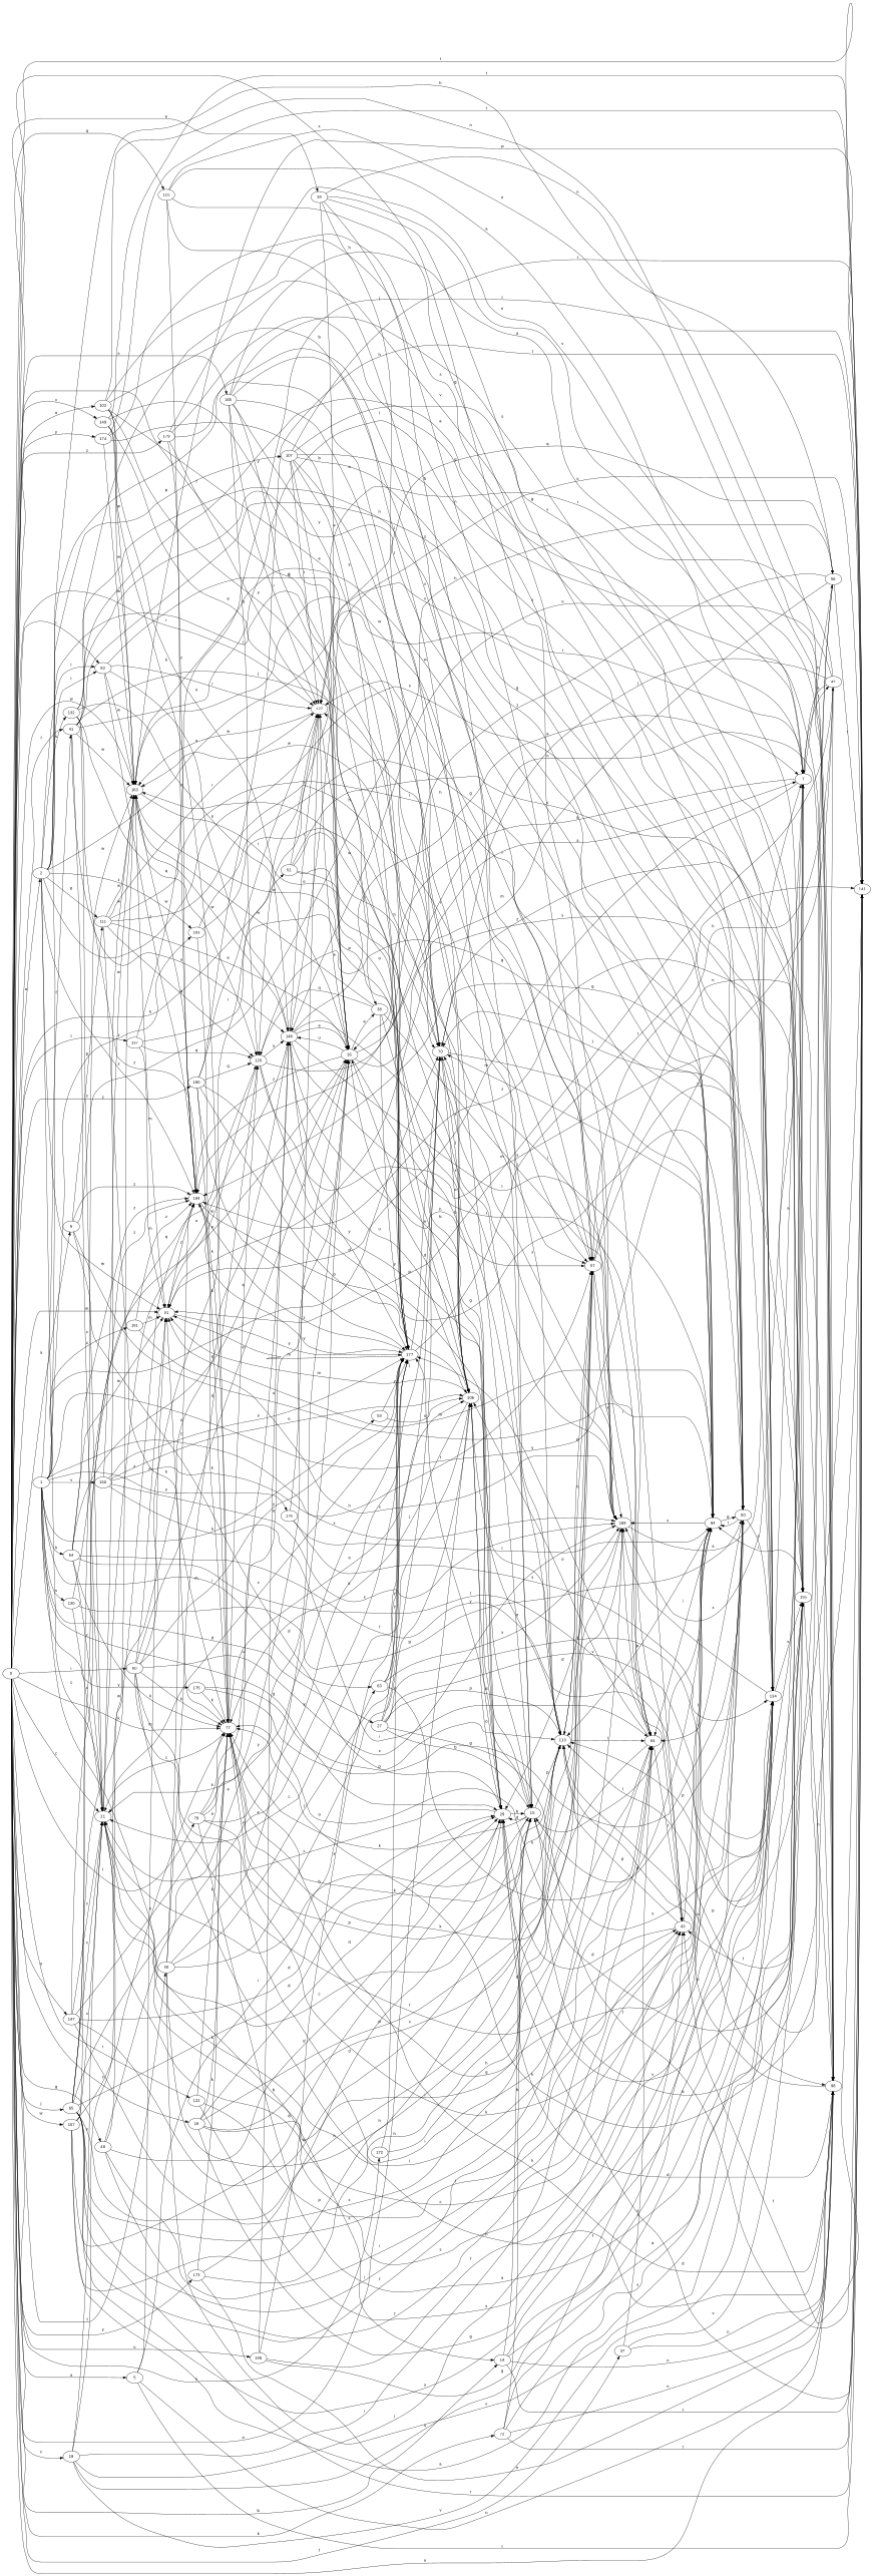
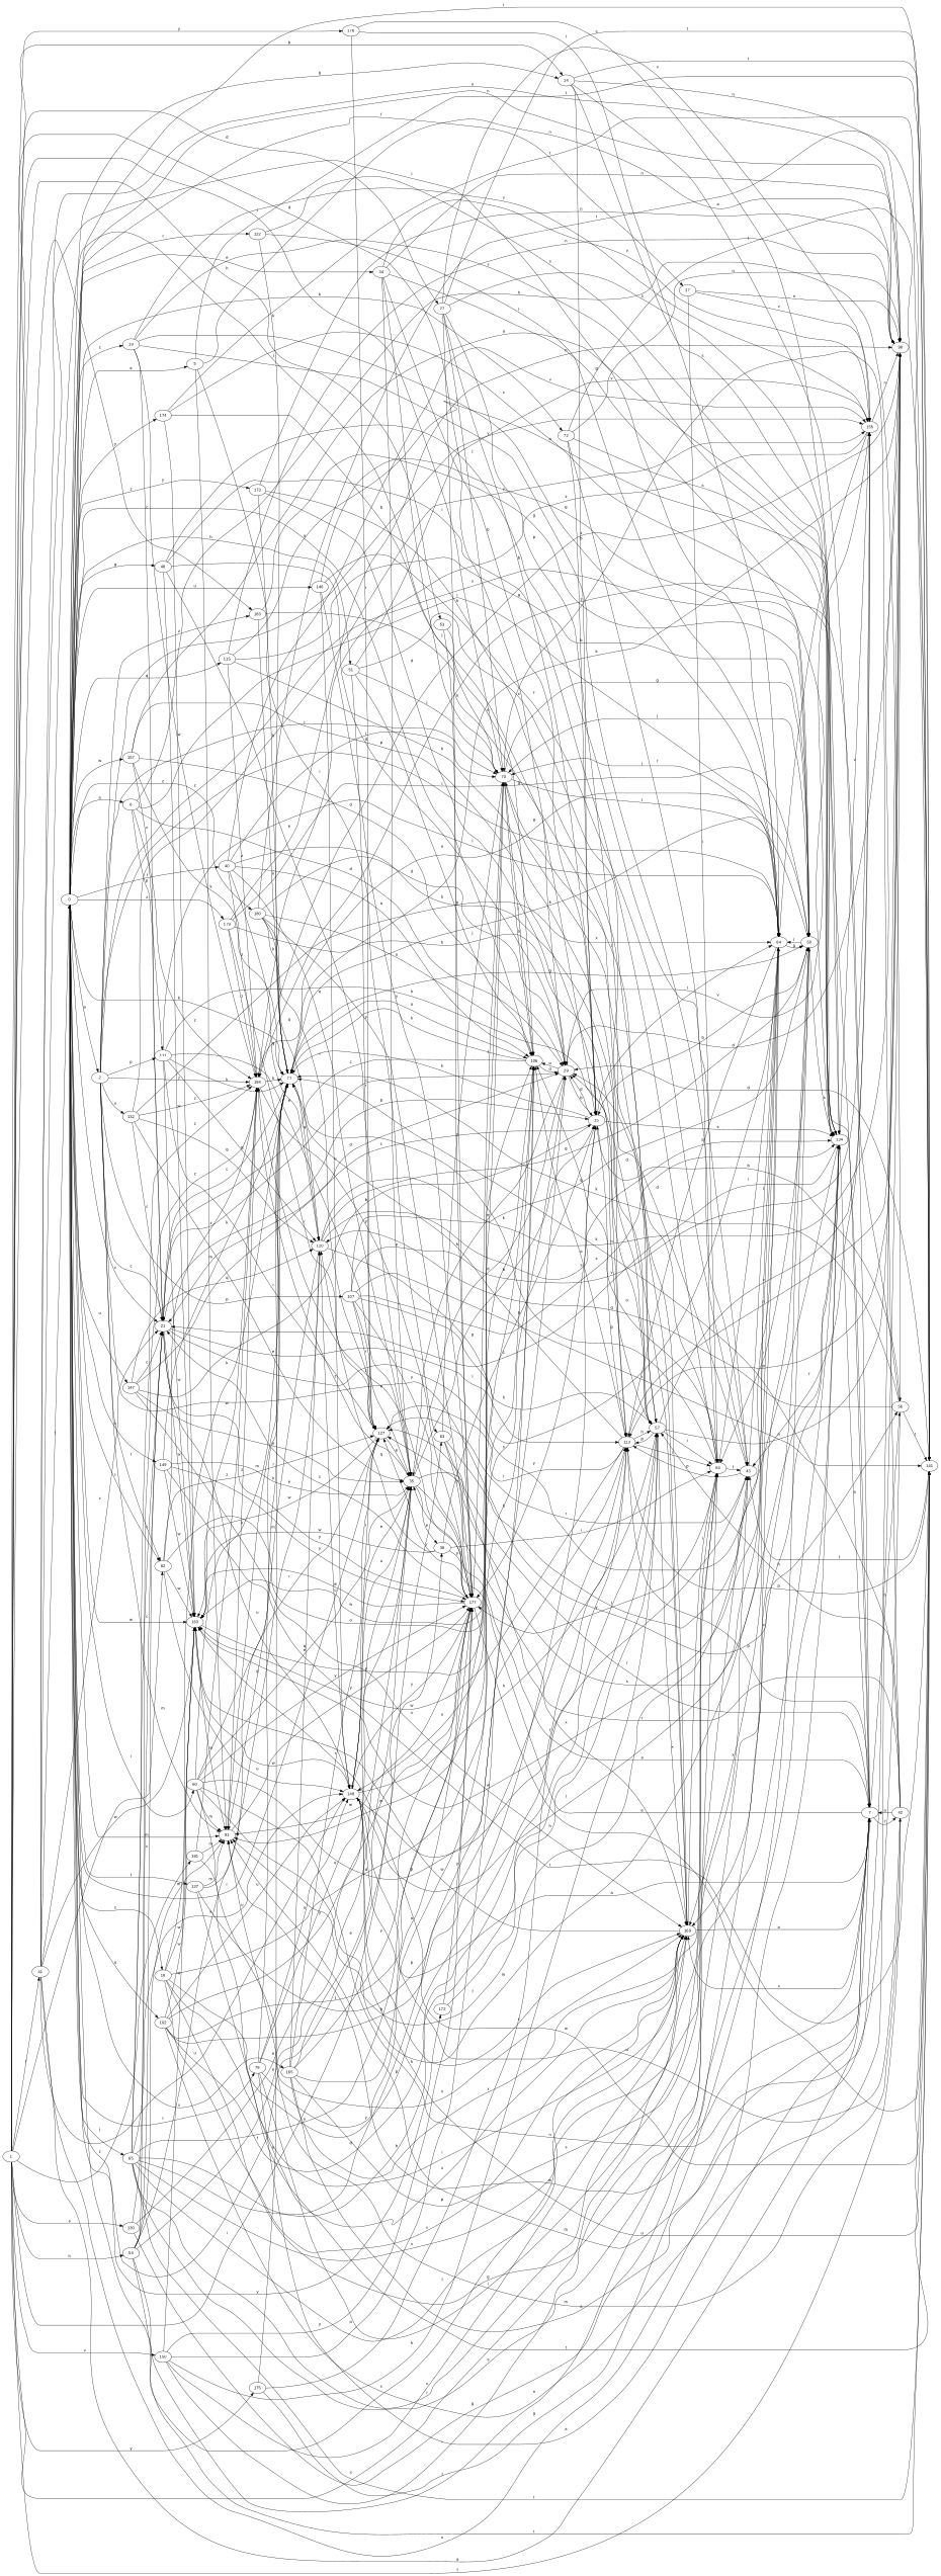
  strict digraph {
    fontname="Liberation Sans"
    rankdir=LR
    node [fontname="Liberation Sans"]
    edge [fontname="Liberation Sans"]
    0
    2
    5
    6
    14
    18
    19
    21
    34
    37
    38
    40
    41
    48
    51
    60
    65
    72
    77
    79
    82
    91
    98
    102
    106
    115
    122
    127
    137
    141
    146
    147
    149
    157
    163
    165
    169
    172
    173
    174
    179
    180
    70
    183
    56
    84
    107
    111
    132
    134
    155
    184
    63
    29
    7
    15
    113
    50
    64
    177
    148
    35
    120
    57
    43
    1
    27
    42
    53
    54
    130
    150
    175
    176
    181
    0 -> 2 [label=a]
    0 -> 5 [label=a]
    0 -> 6 [label=a]
    0 -> 14 [label=b]
    0 -> 18 [label=c]
    0 -> 19 [label=c]
    0 -> 21 [label=c]
    0 -> 34 [label=e]
    0 -> 37 [label=f]
    0 -> 38 [label=f]
    0 -> 40 [label=f]
-   0 -> 41 [label=f]
+   41 -> 0 [label=f]
    0 -> 48 [label=g]
    0 -> 51 [label=h]
    0 -> 60 [label=i]
    0 -> 65 [label=j]
    0 -> 72 [label=k]
    0 -> 77 [label=k]
    0 -> 79 [label=l]
    0 -> 82 [label=l]
    0 -> 91 [label=m]
    0 -> 98 [label=n]
    0 -> 102 [label=o]
    0 -> 106 [label=o]
    0 -> 115 [label=q]
    0 -> 122 [label=r]
    0 -> 127 [label=r]
    0 -> 137 [label=t]
    0 -> 141 [label=t]
    0 -> 146 [label=u]
    0 -> 147 [label=u]
    0 -> 149 [label=v]
    0 -> 157 [label=w]
    0 -> 163 [label=w]
    0 -> 165 [label=x]
    0 -> 169 [label=x]
    0 -> 172 [label=y]
    0 -> 173 [label=y]
    0 -> 174 [label=y]
    0 -> 179 [label=z]
    0 -> 180 [label=z]
    2 -> 21 [label=c]
    2 -> 82 [label=l]
    2 -> 91 [label=m]
    2 -> 70 [label=j]
    2 -> 183 [label=z]
    2 -> 56 [label=h]
    2 -> 84 [label=l]
    2 -> 107 [label=p]
    2 -> 111 [label=p]
    2 -> 132 [label=s]
    2 -> 134 [label=s]
    2 -> 155 [label=v]
    2 -> 184 [label=z]
    5 -> 91 [label=m]
    5 -> 98 [label=n]
    5 -> 141 [label=t]
    5 -> 63 [label=i]
    6 -> 56 [label=h]
    6 -> 84 [label=l]
    6 -> 111 [label=p]
    6 -> 184 [label=z]
    6 -> 29 [label=d]
    14 -> 98 [label=n]
    14 -> 141 [label=t]
    14 -> 134 [label=s]
    14 -> 7 [label=a]
    14 -> 15 [label=b]
    18 -> 77 [label=k]
    18 -> 169 [label=x]
    18 -> 29 [label=d]
    18 -> 113 [label=p]
    18 -> 50 [label=g]
    18 -> 64 [label=i]
    19 -> 21 [label=c]
    19 -> 84 [label=l]
    19 -> 134 [label=s]
    19 -> 155 [label=v]
    19 -> 184 [label=z]
    19 -> 64 [label=i]
    21 -> 163 [label=w]
    21 -> 84 [label=l]
    21 -> 134 [label=s]
    21 -> 15 [label=b]
    21 -> 177 [label=y]
    21 -> 148 [label=u]
    34 -> 98 [label=n]
    34 -> 70 [label=j]
    34 -> 155 [label=v]
    34 -> 15 [label=b]
    34 -> 50 [label=g]
    34 -> 35 [label=e]
    37 -> 98 [label=n]
    37 -> 155 [label=v]
    37 -> 64 [label=i]
    38 -> 163 [label=w]
    38 -> 15 [label=b]
    38 -> 64 [label=i]
    38 -> 177 [label=y]
    38 -> 120 [label=q]
    40 -> 106 [label=o]
    40 -> 70 [label=j]
    40 -> 155 [label=v]
    40 -> 184 [label=z]
    40 -> 35 [label=e]
    40 -> 120 [label=q]
    40 -> 57 [label=h]
    41 -> 21 [label=c]
    41 -> 98 [label=n]
    41 -> 163 [label=w]
    41 -> 70 [label=j]
    41 -> 84 [label=l]
    41 -> 134 [label=s]
    41 -> 7 [label=a]
    41 -> 148 [label=u]
    48 -> 163 [label=w]
    48 -> 29 [label=d]
    48 -> 64 [label=i]
    48 -> 35 [label=e]
    48 -> 43 [label=f]
    51 -> 106 [label=o]
    51 -> 127 [label=r]
    51 -> 169 [label=x]
    51 -> 70 [label=j]
    51 -> 155 [label=v]
    60 -> 77 [label=k]
    60 -> 91 [label=m]
    60 -> 98 [label=n]
    60 -> 127 [label=r]
    60 -> 169 [label=x]
    60 -> 113 [label=p]
    60 -> 177 [label=y]
    60 -> 35 [label=e]
    60 -> 43 [label=f]
    65 -> 21 [label=c]
    65 -> 141 [label=t]
    65 -> 169 [label=x]
    65 -> 134 [label=s]
    65 -> 184 [label=z]
    65 -> 29 [label=d]
    65 -> 64 [label=i]
    65 -> 177 [label=y]
    65 -> 148 [label=u]
    65 -> 57 [label=h]
    65 -> 43 [label=f]
    72 -> 98 [label=n]
    72 -> 141 [label=t]
    72 -> 134 [label=s]
    72 -> 15 [label=b]
    72 -> 43 [label=f]
    77 -> 21 [label=c]
    77 -> 91 [label=m]
    77 -> 106 [label=o]
    77 -> 50 [label=g]
    77 -> 120 [label=q]
    79 -> 77 [label=k]
    79 -> 7 [label=a]
    79 -> 64 [label=i]
    79 -> 177 [label=y]
    79 -> 148 [label=u]
    79 -> 35 [label=e]
    82 -> 106 [label=o]
    82 -> 127 [label=r]
    82 -> 163 [label=w]
    82 -> 184 [label=z]
    82 -> 148 [label=u]
    91 -> 184 [label=z]
    91 -> 177 [label=y]
    98 -> 77 [label=k]
    98 -> 184 [label=z]
    98 -> 29 [label=d]
    98 -> 113 [label=p]
    102 -> 98 [label=n]
    102 -> 163 [label=w]
    102 -> 70 [label=j]
    102 -> 15 [label=b]
    102 -> 177 [label=y]
    102 -> 148 [label=u]
    102 -> 57 [label=h]
    106 -> 21 [label=c]
    106 -> 77 [label=k]
    106 -> 91 [label=m]
    106 -> 70 [label=j]
    106 -> 29 [label=d]
    106 -> 148 [label=u]
    115 -> 98 [label=n]
    115 -> 184 [label=z]
    115 -> 7 [label=a]
    115 -> 50 [label=g]
    115 -> 57 [label=h]
    122 -> 77 [label=k]
    122 -> 84 [label=l]
    122 -> 134 [label=s]
    127 -> 163 [label=w]
    127 -> 35 [label=e]
    137 -> 91 [label=m]
    137 -> 141 [label=t]
    137 -> 113 [label=p]
    137 -> 120 [label=q]
    141 -> 163 [label=w]
    141 -> 29 [label=d]
    141 -> 113 [label=p]
    141 -> 148 [label=u]
    141 -> 43 [label=f]
    146 -> 50 [label=g]
    146 -> 177 [label=y]
    146 -> 148 [label=u]
    146 -> 43 [label=f]
    147 -> 21 [label=c]
    147 -> 169 [label=x]
    147 -> 29 [label=d]
    147 -> 15 [label=b]
    147 -> 35 [label=e]
    147 -> 120 [label=q]
    149 -> 77 [label=k]
    149 -> 141 [label=t]
    149 -> 163 [label=w]
    149 -> 177 [label=y]
    149 -> 35 [label=e]
    157 -> 21 [label=c]
    157 -> 77 [label=k]
-   157 -> 163 [label=w]
+   18 -> 163 [label=w]
    157 -> 29 [label=d]
    157 -> 7 [label=a]
    157 -> 113 [label=p]
    163 -> 91 [label=m]
    163 -> 106 [label=o]
    165 -> 106 [label=o]
    165 -> 127 [label=r]
    165 -> 169 [label=x]
    165 -> 134 [label=s]
    165 -> 7 [label=a]
    165 -> 177 [label=y]
    165 -> 35 [label=e]
    165 -> 120 [label=q]
    169 -> 163 [label=w]
    169 -> 29 [label=d]
    169 -> 7 [label=a]
    169 -> 64 [label=i]
    172 -> 177 [label=y]
    172 -> 57 [label=h]
    173 -> 77 [label=k]
    173 -> 98 [label=n]
    173 -> 29 [label=d]
    173 -> 57 [label=h]
    174 -> 141 [label=t]
    174 -> 163 [label=w]
    174 -> 134 [label=s]
    174 -> 15 [label=b]
    179 -> 98 [label=n]
    179 -> 127 [label=r]
    179 -> 184 [label=z]
    179 -> 50 [label=g]
    179 -> 57 [label=h]
    180 -> 77 [label=k]
    180 -> 106 [label=o]
    180 -> 127 [label=r]
    180 -> 141 [label=t]
    180 -> 29 [label=d]
    180 -> 177 [label=y]
    180 -> 120 [label=q]
    70 -> 106 [label=o]
    70 -> 163 [label=w]
    70 -> 169 [label=x]
    70 -> 84 [label=l]
    70 -> 50 [label=g]
    183 -> 77 [label=k]
    183 -> 50 [label=g]
    183 -> 57 [label=h]
    56 -> 77 [label=k]
    56 -> 91 [label=m]
    56 -> 141 [label=t]
    56 -> 184 [label=z]
    56 -> 15 [label=b]
    56 -> 120 [label=q]
    84 -> 91 [label=m]
    84 -> 163 [label=w]
    84 -> 169 [label=x]
    84 -> 70 [label=j]
    84 -> 113 [label=p]
    84 -> 50 [label=g]
    84 -> 64 [label=i]
    107 -> 127 [label=r]
    107 -> 141 [label=t]
    107 -> 134 [label=s]
    107 -> 155 [label=v]
    107 -> 50 [label=g]
    107 -> 177 [label=y]
    107 -> 35 [label=e]
    107 -> 57 [label=h]
    111 -> 77 [label=k]
    111 -> 127 [label=r]
    111 -> 163 [label=w]
    111 -> 84 [label=l]
    111 -> 35 [label=e]
    111 -> 120 [label=q]
    111 -> 57 [label=h]
    132 -> 21 [label=c]
    132 -> 84 [label=l]
    132 -> 155 [label=v]
    132 -> 184 [label=z]
    132 -> 35 [label=e]
    132 -> 120 [label=q]
    134 -> 21 [label=c]
    134 -> 169 [label=x]
    134 -> 155 [label=v]
    134 -> 7 [label=a]
    155 -> 98 [label=n]
    155 -> 84 [label=l]
    155 -> 184 [label=z]
    155 -> 43 [label=f]
    184 -> 77 [label=k]
    184 -> 163 [label=w]
    184 -> 50 [label=g]
    184 -> 177 [label=y]
    63 -> 169 [label=x]
    63 -> 70 [label=j]
    63 -> 84 [label=l]
    63 -> 177 [label=y]
    29 -> 21 [label=c]
    29 -> 106 [label=o]
    29 -> 155 [label=v]
    29 -> 15 [label=b]
    29 -> 35 [label=e]
    7 -> 91 [label=m]
    7 -> 127 [label=r]
    7 -> 169 [label=x]
    7 -> 56 [label=h]
    7 -> 113 [label=p]
    7 -> 35 [label=e]
    7 -> 42 [label=f]
    15 -> 21 [label=c]
    15 -> 77 [label=k]
    15 -> 84 [label=l]
    15 -> 134 [label=s]
    15 -> 29 [label=d]
    15 -> 113 [label=p]
    15 -> 177 [label=y]
    113 -> 77 [label=k]
    113 -> 98 [label=n]
    113 -> 106 [label=o]
    113 -> 127 [label=r]
    113 -> 163 [label=w]
    113 -> 64 [label=i]
    113 -> 57 [label=h]
    50 -> 77 [label=k]
    50 -> 70 [label=j]
    50 -> 84 [label=l]
    50 -> 134 [label=s]
    50 -> 15 [label=b]
    50 -> 64 [label=i]
    64 -> 77 [label=k]
    64 -> 106 [label=o]
    64 -> 70 [label=j]
    64 -> 177 [label=y]
    64 -> 43 [label=f]
    177 -> 21 [label=c]
    177 -> 91 [label=m]
    177 -> 127 [label=r]
    177 -> 141 [label=t]
    177 -> 163 [label=w]
    177 -> 70 [label=j]
    177 -> 184 [label=z]
    148 -> 127 [label=r]
    148 -> 163 [label=w]
    148 -> 169 [label=x]
    148 -> 84 [label=l]
    148 -> 7 [label=a]
    148 -> 177 [label=y]
    148 -> 35 [label=e]
    148 -> 57 [label=h]
    148 -> 43 [label=f]
    35 -> 38 [label=e]
    35 -> 134 [label=s]
    35 -> 184 [label=z]
    35 -> 29 [label=d]
    35 -> 7 [label=a]
    35 -> 15 [label=b]
    35 -> 148 [label=u]
    120 -> 91 [label=m]
    120 -> 98 [label=n]
    120 -> 134 [label=s]
    120 -> 113 [label=p]
    120 -> 50 [label=g]
    120 -> 148 [label=u]
    57 -> 98 [label=n]
    57 -> 169 [label=x]
    57 -> 155 [label=v]
    57 -> 113 [label=p]
    57 -> 64 [label=i]
    43 -> 127 [label=r]
    43 -> 84 [label=l]
    43 -> 29 [label=d]
    43 -> 113 [label=p]
    1 -> 14 [label=b]
    1 -> 41 [label=f]
    1 -> 82 [label=l]
    1 -> 169 [label=x]
    1 -> 70 [label=j]
    1 -> 183 [label=z]
    1 -> 63 [label=i]
    1 -> 29 [label=d]
    1 -> 27 [label=d]
    1 -> 42 [label=f]
    1 -> 53 [label=h]
    1 -> 54 [label=h]
    1 -> 130 [label=s]
    1 -> 150 [label=v]
    1 -> 175 [label=y]
    1 -> 176 [label=y]
    1 -> 181 [label=z]
    27 -> 141 [label=t]
    27 -> 70 [label=j]
    27 -> 134 [label=s]
    27 -> 155 [label=v]
    27 -> 15 [label=b]
    27 -> 113 [label=p]
    27 -> 177 [label=y]
    42 -> 77 [label=k]
    42 -> 91 [label=m]
    42 -> 127 [label=r]
    42 -> 70 [label=j]
    42 -> 7 [label=a]
    42 -> 148 [label=u]
    42 -> 57 [label=h]
    53 -> 106 [label=o]
    53 -> 177 [label=y]
    54 -> 21 [label=c]
    54 -> 77 [label=k]
    54 -> 91 [label=m]
    54 -> 141 [label=t]
    54 -> 184 [label=z]
    54 -> 35 [label=e]
    54 -> 43 [label=f]
    130 -> 21 [label=c]
    130 -> 50 [label=g]
    130 -> 35 [label=e]
    150 -> 106 [label=o]
    150 -> 163 [label=w]
    150 -> 169 [label=x]
    150 -> 64 [label=i]
    150 -> 177 [label=y]
    150 -> 57 [label=h]
    175 -> 77 [label=k]
    175 -> 113 [label=p]
    175 -> 50 [label=g]
    176 -> 127 [label=r]
    176 -> 84 [label=l]
    176 -> 134 [label=s]
    181 -> 91 [label=m]
    181 -> 169 [label=x]
    181 -> 184 [label=z]
  }
